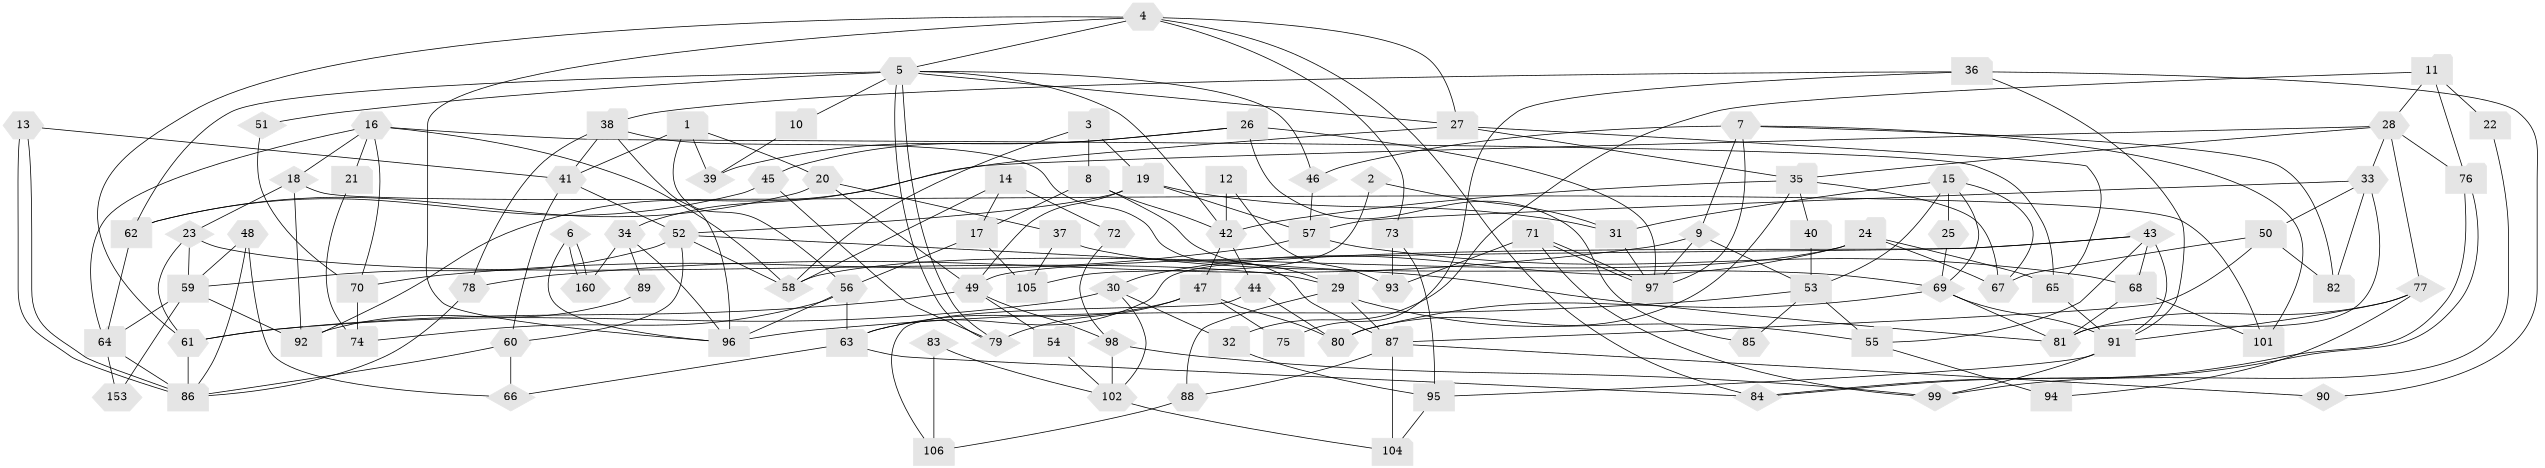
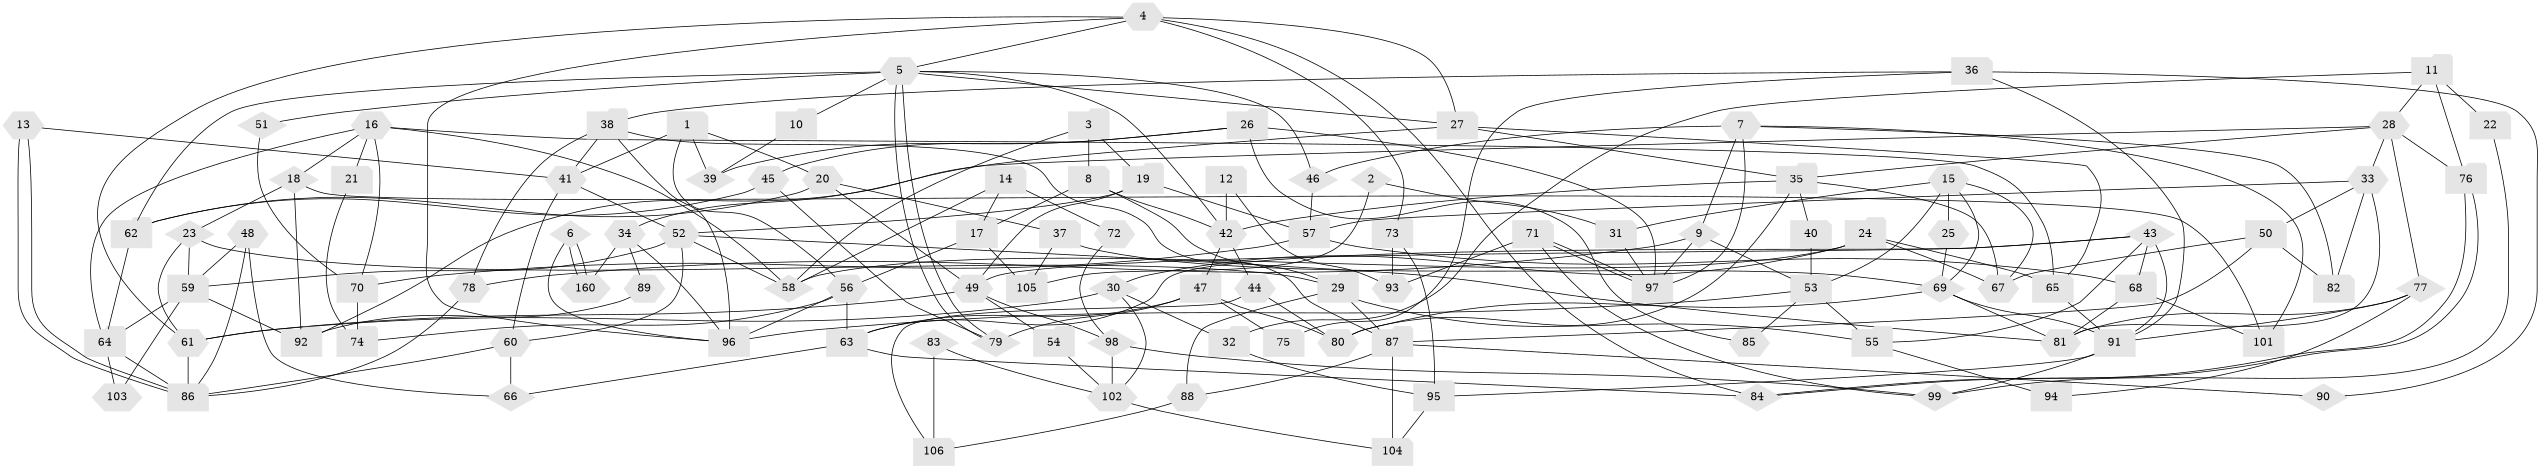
  graph {
    node [color=gray90 shape=hexagon style=filled]
    1 [shape=note]
    20
    39 [shape=diamond]
    41
    56
    62 [shape=folder]
    49
    37 [shape=note]
    52
    60
    96 [shape=folder]
    74 [shape=folder]
    63 [shape=note]
    2 [shape=diamond]
    31 [shape=note]
    105 [shape=folder]
    97 [shape=folder]
    3 [shape=folder]
    8 [shape=note]
    19 [shape=folder]
    58 [shape=diamond]
    42
    17 [shape=folder]
    29 [shape=folder]
    57 [shape=folder]
    4
    5
    27 [shape=note]
    61
    73 [shape=folder]
    84 [shape=diamond]
    10 [shape=folder]
    46 [shape=diamond]
    51 [shape=diamond]
    79 [shape=diamond]
    65 [shape=note]
    34
    35 [shape=folder]
    86 [shape=note]
    93
    95 [shape=folder]
    44
    47 [shape=folder]
    70 [shape=note]
    64 [shape=folder]
    6 [shape=diamond]
    n47 [label=160]
    7
    9 [shape=diamond]
    82 [shape=note]
    101 [shape=folder]
    53 [shape=note]
    78
    55 [shape=folder]
    87 [shape=folder]
    88
    85
    11 [shape=folder]
    22 [shape=note]
    28
    32 [shape=folder]
    76 [shape=folder]
    99 [shape=diamond]
    92 [shape=folder]
    33
    77 [shape=diamond]
    12 [shape=note]
    13
    14 [shape=note]
    72
    98 [shape=diamond]
    15
    25
    67
    69 [shape=diamond]
    81
    80
    91 [shape=note]
    16
    18 [shape=diamond]
    21 [shape=note]
    23 [shape=diamond]
-   103 [label=153]
+   103
    59 [shape=note]
    54 [shape=folder]
    68 [shape=folder]
    24 [shape=folder]
    30 [shape=diamond]
    102
    26 [shape=folder]
    45
    89
    40 [shape=note]
    50 [shape=note]
    94 [shape=folder]
    90 [shape=diamond]
    104 [shape=note]
    83 [shape=diamond]
    106 [shape=note]
    36 [shape=note]
    38 [shape=folder]
    75 [shape=note]
    66 [shape=diamond]
    43 [shape=diamond]
    48
    71 [shape=note]
    1 -- 20
    1 -- 39
    1 -- 41
    1 -- 56
    20 -- 62
    20 -- 49
    20 -- 37
    41 -- 52
    41 -- 60
    56 -- 96
    56 -- 74
    56 -- 63
    62 -- 64
    49 -- 61
    49 -- 98
    49 -- 54
    37 -- 105
    37 -- 69
    52 -- 60
    52 -- 58
    52 -- 81
    52 -- 59
    60 -- 86
    60 -- 66
    63 -- 84
    63 -- 66
    2 -- 31
    2 -- 105
    31 -- 97
    3 -- 8
    3 -- 19
    3 -- 58
    8 -- 42
    8 -- 17
    8 -- 29
    19 -- 49
    19 -- 52
-   19 -- 31
    19 -- 57
    42 -- 44
    42 -- 47
    17 -- 56
    17 -- 105
    29 -- 55
    29 -- 87
    29 -- 88
    57 -- 70
    57 -- 68
    4 -- 96
    4 -- 5
    4 -- 27
    4 -- 61
    4 -- 73
    4 -- 84
    5 -- 62
    5 -- 42
    5 -- 27
    5 -- 10
    5 -- 46
    5 -- 51
    5 -- 79
    5 -- 79
    27 -- 65
    27 -- 34
    27 -- 35
    61 -- 86
    73 -- 93
    73 -- 95
    10 -- 39
    46 -- 57
    51 -- 70
    65 -- 91
    34 -- 96
    34 -- n47
    34 -- 89
    35 -- 42
    35 -- 67
    35 -- 80
    35 -- 40
    95 -- 104
    44 -- 80
    44 -- 106
    47 -- 63
    47 -- 79
    47 -- 80
    47 -- 75
    70 -- 74
    64 -- 86
    64 -- 103
    6 -- 96
    6 -- n47
    6 -- n47
    7 -- 97
    7 -- 46
    7 -- 9
    7 -- 82
    7 -- 101
    9 -- 97
    9 -- 53
    9 -- 78
    53 -- 96
    53 -- 55
    53 -- 85
    78 -- 86
    55 -- 94
    87 -- 88
    87 -- 90
    87 -- 104
    88 -- 106
    11 -- 22
    11 -- 28
    11 -- 32
    11 -- 76
    22 -- 99
    28 -- 35
    28 -- 76
    28 -- 92
    28 -- 33
    28 -- 77
    32 -- 95
    76 -- 84
    76 -- 84
    33 -- 57
    33 -- 82
    33 -- 81
    33 -- 50
    77 -- 81
    77 -- 91
    77 -- 94
    12 -- 42
    12 -- 93
    13 -- 41
    13 -- 86
    13 -- 86
    14 -- 58
    14 -- 17
    14 -- 72
    72 -- 98
    98 -- 99
    98 -- 102
    15 -- 31
    15 -- 53
    15 -- 25
    15 -- 67
    15 -- 69
    25 -- 69
    69 -- 81
    69 -- 80
    69 -- 91
    91 -- 95
    91 -- 99
    16 -- 58
    16 -- 65
    16 -- 70
    16 -- 64
    16 -- 18
    16 -- 21
    18 -- 101
    18 -- 92
    18 -- 23
    21 -- 74
    23 -- 29
    23 -- 61
    23 -- 59
    59 -- 64
    59 -- 92
    59 -- 103
    54 -- 102
    68 -- 101
    68 -- 81
    24 -- 58
    24 -- 65
    24 -- 67
    24 -- 30
    30 -- 61
    30 -- 32
    30 -- 102
    102 -- 104
    26 -- 39
    26 -- 97
    26 -- 85
    26 -- 45
    45 -- 62
    45 -- 79
    89 -- 92
    40 -- 53
    50 -- 82
    50 -- 87
    50 -- 67
    83 -- 102
    83 -- 106
    36 -- 91
    36 -- 90
    36 -- 38
    36 -- 75
    38 -- 41
    38 -- 96
    38 -- 78
    38 -- 87
    43 -- 49
    43 -- 63
    43 -- 55
    43 -- 91
    43 -- 68
    48 -- 86
    48 -- 59
    48 -- 66
    71 -- 97
    71 -- 97
    71 -- 93
    71 -- 99
  }
